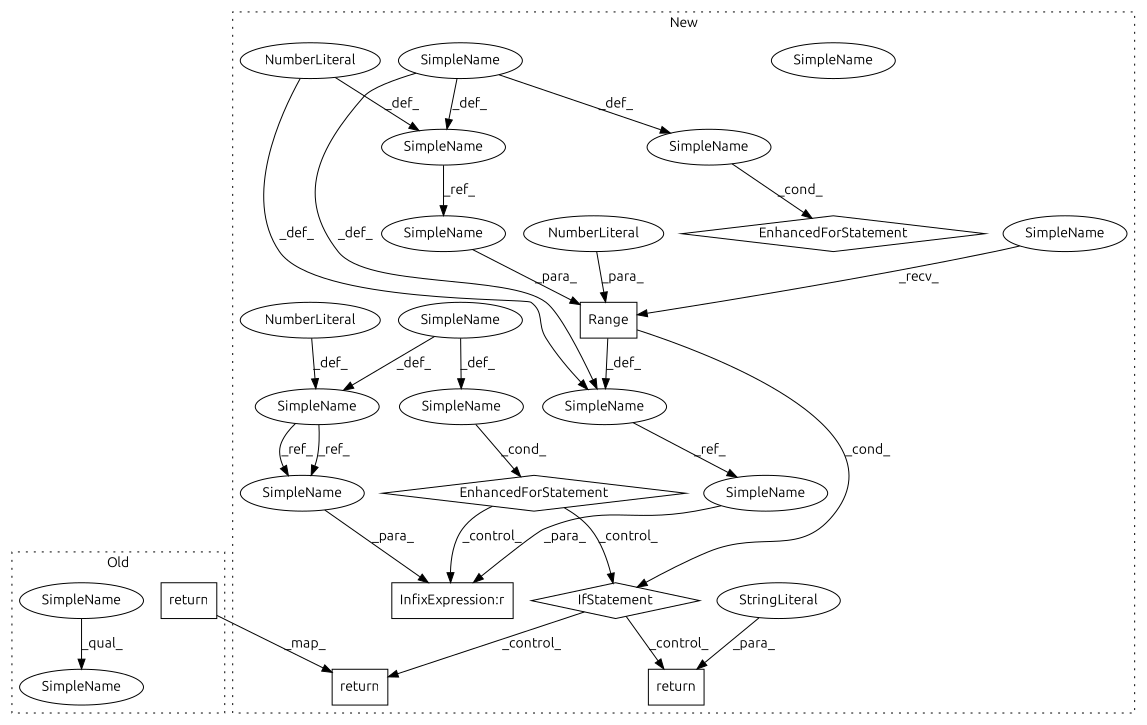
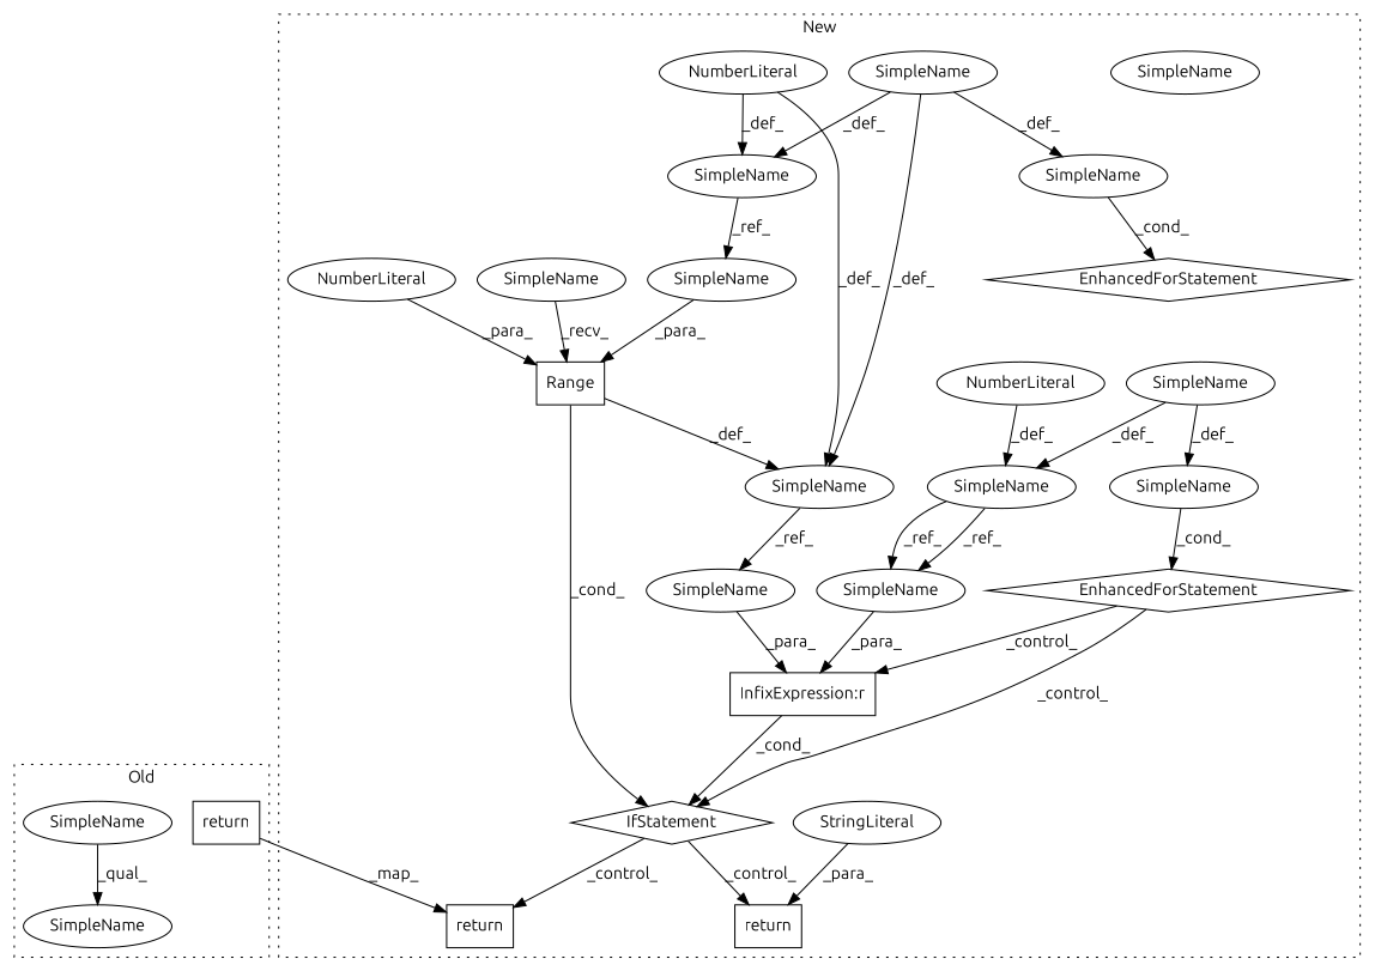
  digraph {
    fontname=Ubuntu
    node [a=42 fontname=Ubuntu l=20 s=2058 shape=ellipse]
    edge [fontname=Ubuntu]
    n1 [a=41 l=7 label=return s=3038 shape=box]
    n2 [l=8 label=SimpleName]
    n3 [l=3 label=SimpleName]
    n4 [a=41 l=7 label=return s=3090 shape=box]
    n5 [a=27 l=4 label="InfixExpression:r" s=2128 shape=box]
    n6 [label=SimpleName s=2108]
    n7 [a=25 l="4,-37" label=IfStatement s="2104,2143" shape=diamond]
    n8 [a=41 l=7 label=return s=3203 shape=box]
    n9 [label=SimpleName s=2089]
    n10 [l=11 label=SimpleName s=1876]
    n11 [a=34 l=1 label=NumberLiteral s=1699]
    n12 [a=34 l=1 label=NumberLiteral s=1932]
    n13 [l=3 label=SimpleName s=1990]
    n14 [a=70 l="-1978,28" label=EnhancedForStatement s="1977,2003" shape=diamond]
    n15 [l=3 label=SimpleName s=1740]
    n16 [a=70 l="-1728,-14" label=EnhancedForStatement s="1727,1753" shape=diamond]
    n17 [label=SimpleName s=1797]
    n18 [a=32 l="6,1" label=Range s="1897,1926" shape=box]
    n19 [a=34 l=1 label=NumberLiteral s=1903]
    n20 [a=45 l=4 label=StringLiteral s=3210]
    n21 [label=SimpleName s=1906]
    n22 [l=6 label=SimpleName s=1890]
    n23 [l=6 label=SimpleName s=1747]
    n24 [l=6 label=SimpleName s=1997]
    n25 [label=SimpleName s=2108]
    n26 [l=11 label=SimpleName s=2132]
    subgraph cluster_1 {
      label=Old
      style=dotted
      n1
      n2
      n3
    }
    subgraph cluster_2 {
      label=New
      style=dotted
      n4
      n5
      n6
      n7
      n8
      n9
      n10
      n11
      n12
      n13
      n14
      n15
      n16
      n17
      n18
      n19
      n20
      n21
      n22
      n23
      n24
      n25
      n26
    }
    n1 -> n4 [label=_map_]
    n3 -> n2 [label=_qual_]
+   n5 -> n7 [label=_cond_]
    n7 -> n4 [label=_control_]
    n7 -> n8 [label=_control_]
    n9 -> n25 [label=_ref_]
    n9 -> n25 [label=_ref_]
    n10 -> n26 [label=_ref_]
    n11 -> n10 [label=_def_]
    n11 -> n17 [label=_def_]
    n12 -> n9 [label=_def_]
    n13 -> n14 [label=_cond_]
    n14 -> n5 [label=_control_]
    n14 -> n7 [label=_control_]
    n15 -> n16 [label=_cond_]
    n17 -> n21 [label=_ref_]
    n18 -> n7 [label=_cond_]
    n18 -> n10 [label=_def_]
    n19 -> n18 [label=_para_]
    n20 -> n8 [label=_para_]
    n21 -> n18 [label=_para_]
    n22 -> n18 [label=_recv_]
    n23 -> n10 [label=_def_]
    n23 -> n15 [label=_def_]
    n23 -> n17 [label=_def_]
    n24 -> n9 [label=_def_]
    n24 -> n13 [label=_def_]
    n25 -> n5 [label=_para_]
    n26 -> n5 [label=_para_]
  }
